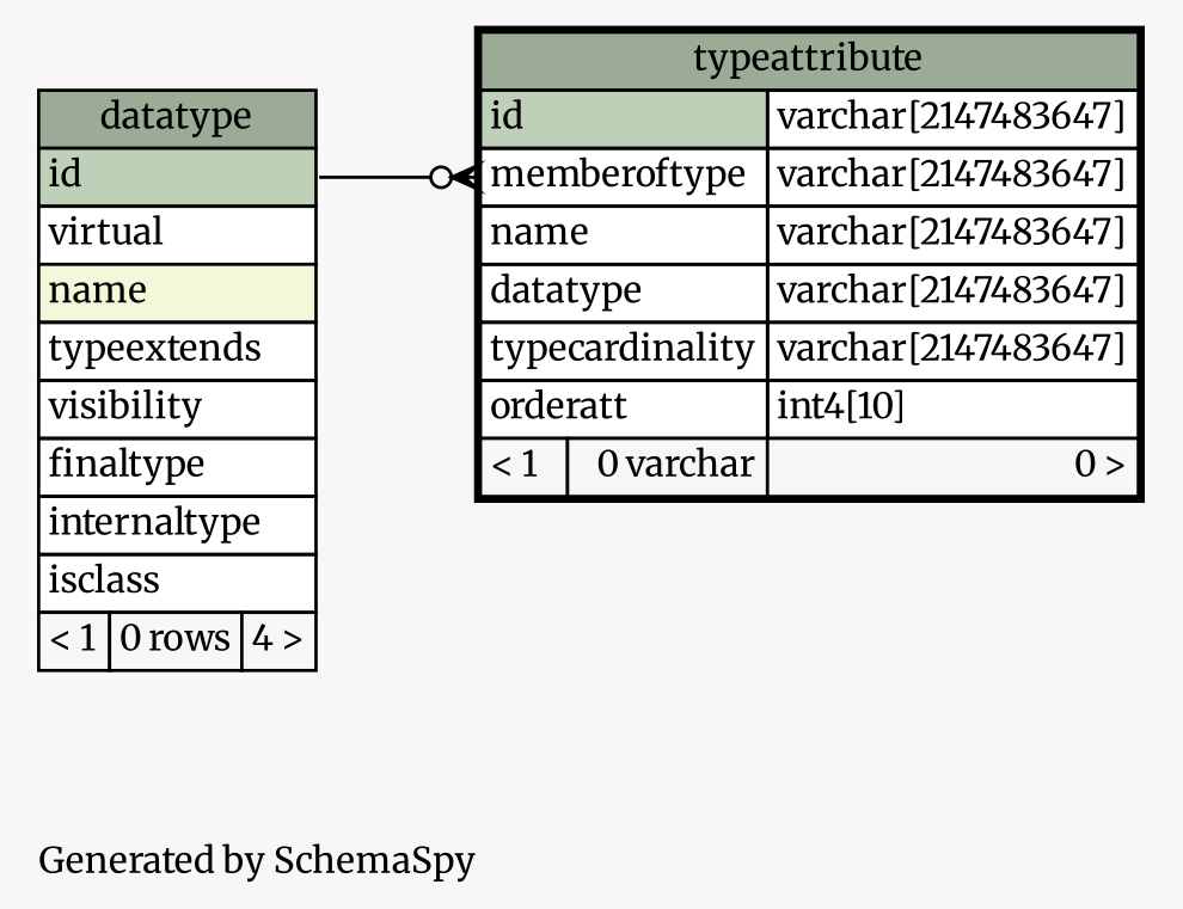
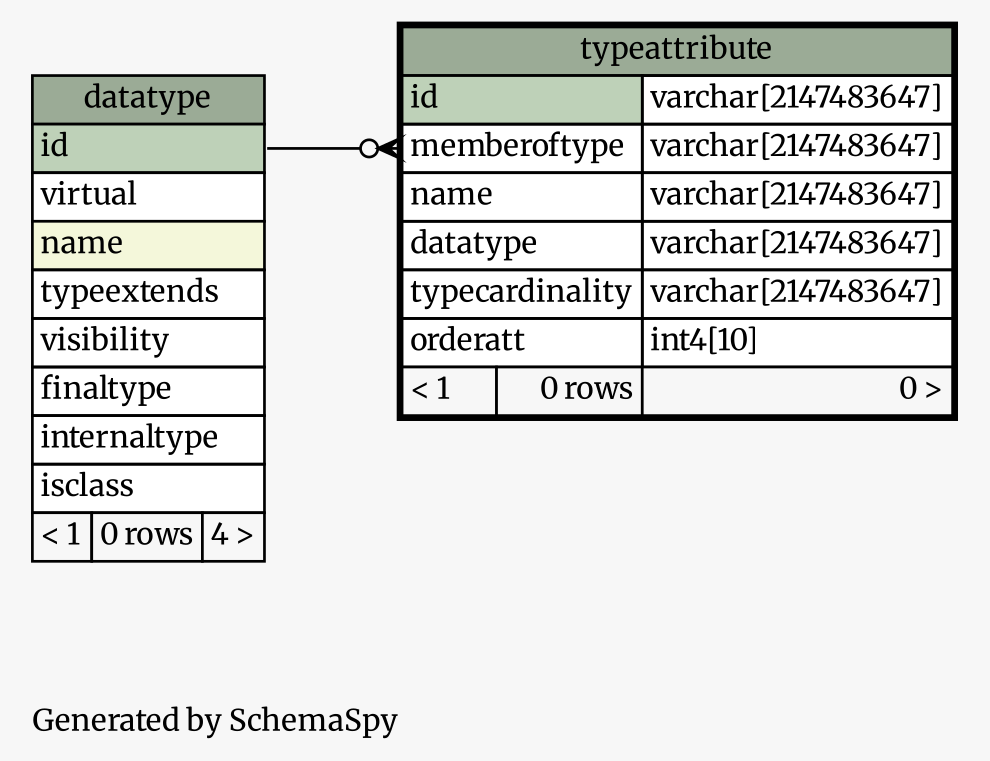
  digraph {
    bgcolor="#f7f7f7"
    fontname=Merriweather
    fontsize=11
    label="\nGenerated by SchemaSpy"
    labeljust=l
    nodesep=0.18
    rankdir=RL
    ranksep=0.46
    node [fontname=Merriweather fontsize=11 shape=plaintext]
-   n1 [label=<     <TABLE BORDER="2" CELLBORDER="1" CELLSPACING="0" BGCOLOR="#ffffff">       <TR><TD COLSPAN="3" BGCOLOR="#9bab96" ALIGN="CENTER">typeattribute</TD></TR>       <TR><TD PORT="id" COLSPAN="2" BGCOLOR="#bed1b8" ALIGN="LEFT">id</TD><TD PORT="id.type" ALIGN="LEFT">varchar[2147483647]</TD></TR>       <TR><TD PORT="memberoftype" COLSPAN="2" ALIGN="LEFT">memberoftype</TD><TD PORT="memberoftype.type" ALIGN="LEFT">varchar[2147483647]</TD></TR>       <TR><TD PORT="name" COLSPAN="2" ALIGN="LEFT">name</TD><TD PORT="name.type" ALIGN="LEFT">varchar[2147483647]</TD></TR>       <TR><TD PORT="datatype" COLSPAN="2" ALIGN="LEFT">datatype</TD><TD PORT="datatype.type" ALIGN="LEFT">varchar[2147483647]</TD></TR>       <TR><TD PORT="typecardinality" COLSPAN="2" ALIGN="LEFT">typecardinality</TD><TD PORT="typecardinality.type" ALIGN="LEFT">varchar[2147483647]</TD></TR>       <TR><TD PORT="orderatt" COLSPAN="2" ALIGN="LEFT">orderatt</TD><TD PORT="orderatt.type" ALIGN="LEFT">int4[10]</TD></TR>       <TR><TD ALIGN="LEFT" BGCOLOR="#f7f7f7">&lt; 1</TD><TD ALIGN="RIGHT" BGCOLOR="#f7f7f7">0 varchar</TD><TD ALIGN="RIGHT" BGCOLOR="#f7f7f7">0 &gt;</TD></TR>     </TABLE>>]
+   n1 [label=<     <TABLE BORDER="2" CELLBORDER="1" CELLSPACING="0" BGCOLOR="#ffffff">       <TR><TD COLSPAN="3" BGCOLOR="#9bab96" ALIGN="CENTER">typeattribute</TD></TR>       <TR><TD PORT="id" COLSPAN="2" BGCOLOR="#bed1b8" ALIGN="LEFT">id</TD><TD PORT="id.type" ALIGN="LEFT">varchar[2147483647]</TD></TR>       <TR><TD PORT="memberoftype" COLSPAN="2" ALIGN="LEFT">memberoftype</TD><TD PORT="memberoftype.type" ALIGN="LEFT">varchar[2147483647]</TD></TR>       <TR><TD PORT="name" COLSPAN="2" ALIGN="LEFT">name</TD><TD PORT="name.type" ALIGN="LEFT">varchar[2147483647]</TD></TR>       <TR><TD PORT="datatype" COLSPAN="2" ALIGN="LEFT">datatype</TD><TD PORT="datatype.type" ALIGN="LEFT">varchar[2147483647]</TD></TR>       <TR><TD PORT="typecardinality" COLSPAN="2" ALIGN="LEFT">typecardinality</TD><TD PORT="typecardinality.type" ALIGN="LEFT">varchar[2147483647]</TD></TR>       <TR><TD PORT="orderatt" COLSPAN="2" ALIGN="LEFT">orderatt</TD><TD PORT="orderatt.type" ALIGN="LEFT">int4[10]</TD></TR>       <TR><TD ALIGN="LEFT" BGCOLOR="#f7f7f7">&lt; 1</TD><TD ALIGN="RIGHT" BGCOLOR="#f7f7f7">0 rows</TD><TD ALIGN="RIGHT" BGCOLOR="#f7f7f7">0 &gt;</TD></TR>     </TABLE>>]
    n2 [label=<     <TABLE BORDER="0" CELLBORDER="1" CELLSPACING="0" BGCOLOR="#ffffff">       <TR><TD COLSPAN="3" BGCOLOR="#9bab96" ALIGN="CENTER">datatype</TD></TR>       <TR><TD PORT="id" COLSPAN="3" BGCOLOR="#bed1b8" ALIGN="LEFT">id</TD></TR>       <TR><TD PORT="virtual" COLSPAN="3" ALIGN="LEFT">virtual</TD></TR>       <TR><TD PORT="name" COLSPAN="3" BGCOLOR="#f4f7da" ALIGN="LEFT">name</TD></TR>       <TR><TD PORT="typeextends" COLSPAN="3" ALIGN="LEFT">typeextends</TD></TR>       <TR><TD PORT="visibility" COLSPAN="3" ALIGN="LEFT">visibility</TD></TR>       <TR><TD PORT="finaltype" COLSPAN="3" ALIGN="LEFT">finaltype</TD></TR>       <TR><TD PORT="internaltype" COLSPAN="3" ALIGN="LEFT">internaltype</TD></TR>       <TR><TD PORT="isclass" COLSPAN="3" ALIGN="LEFT">isclass</TD></TR>       <TR><TD ALIGN="LEFT" BGCOLOR="#f7f7f7">&lt; 1</TD><TD ALIGN="RIGHT" BGCOLOR="#f7f7f7">0 rows</TD><TD ALIGN="RIGHT" BGCOLOR="#f7f7f7">4 &gt;</TD></TR>     </TABLE>>]
    n1 -> n2 [arrowhead=none arrowsize=0.8 arrowtail=crowodot dir=back headport="id:e" tailport="memberoftype:w" fontname=Merriweather]
  }
